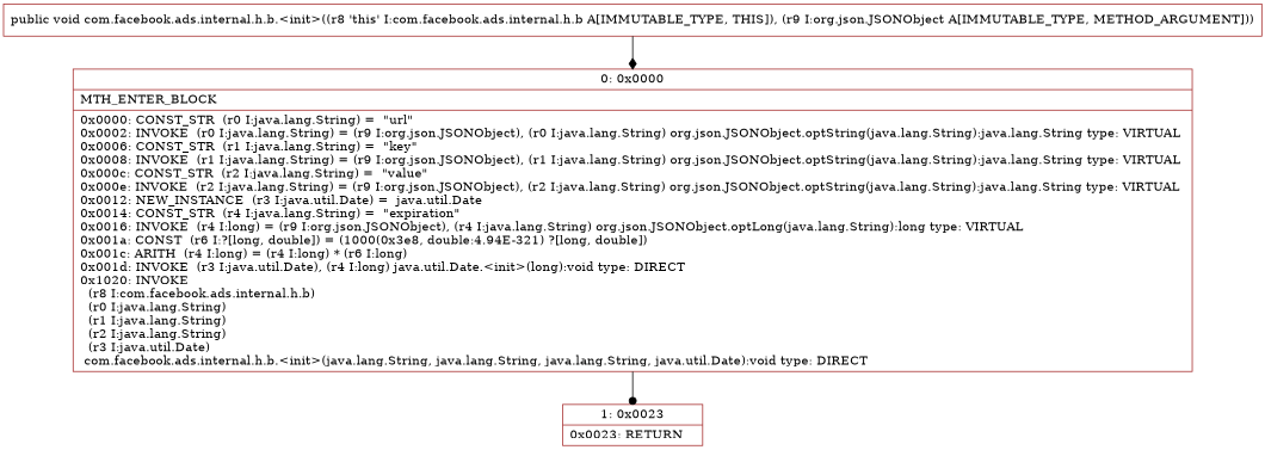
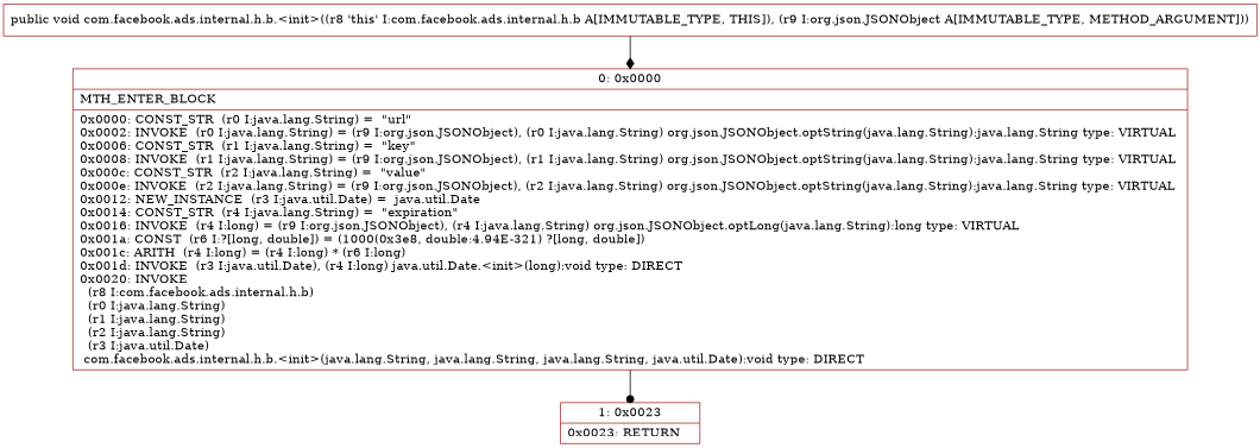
  digraph {
    fontname="DejaVu Serif"
    node [shape=record color=brown fontname="DejaVu Serif"]
    edge [fontname="DejaVu Serif"]
-   n1 [label="{0\:\ 0x0000|MTH_ENTER_BLOCK\l|0x0000: CONST_STR  (r0 I:java.lang.String) =  \"url\" \l0x0002: INVOKE  (r0 I:java.lang.String) = (r9 I:org.json.JSONObject), (r0 I:java.lang.String) org.json.JSONObject.optString(java.lang.String):java.lang.String type: VIRTUAL \l0x0006: CONST_STR  (r1 I:java.lang.String) =  \"key\" \l0x0008: INVOKE  (r1 I:java.lang.String) = (r9 I:org.json.JSONObject), (r1 I:java.lang.String) org.json.JSONObject.optString(java.lang.String):java.lang.String type: VIRTUAL \l0x000c: CONST_STR  (r2 I:java.lang.String) =  \"value\" \l0x000e: INVOKE  (r2 I:java.lang.String) = (r9 I:org.json.JSONObject), (r2 I:java.lang.String) org.json.JSONObject.optString(java.lang.String):java.lang.String type: VIRTUAL \l0x0012: NEW_INSTANCE  (r3 I:java.util.Date) =  java.util.Date \l0x0014: CONST_STR  (r4 I:java.lang.String) =  \"expiration\" \l0x0016: INVOKE  (r4 I:long) = (r9 I:org.json.JSONObject), (r4 I:java.lang.String) org.json.JSONObject.optLong(java.lang.String):long type: VIRTUAL \l0x001a: CONST  (r6 I:?[long, double]) = (1000(0x3e8, double:4.94E\-321) ?[long, double]) \l0x001c: ARITH  (r4 I:long) = (r4 I:long) * (r6 I:long) \l0x001d: INVOKE  (r3 I:java.util.Date), (r4 I:long) java.util.Date.\<init\>(long):void type: DIRECT \l0x1020: INVOKE  \l  (r8 I:com.facebook.ads.internal.h.b)\l  (r0 I:java.lang.String)\l  (r1 I:java.lang.String)\l  (r2 I:java.lang.String)\l  (r3 I:java.util.Date)\l com.facebook.ads.internal.h.b.\<init\>(java.lang.String, java.lang.String, java.lang.String, java.util.Date):void type: DIRECT \l}"]
+   n1 [label="{0\:\ 0x0000|MTH_ENTER_BLOCK\l|0x0000: CONST_STR  (r0 I:java.lang.String) =  \"url\" \l0x0002: INVOKE  (r0 I:java.lang.String) = (r9 I:org.json.JSONObject), (r0 I:java.lang.String) org.json.JSONObject.optString(java.lang.String):java.lang.String type: VIRTUAL \l0x0006: CONST_STR  (r1 I:java.lang.String) =  \"key\" \l0x0008: INVOKE  (r1 I:java.lang.String) = (r9 I:org.json.JSONObject), (r1 I:java.lang.String) org.json.JSONObject.optString(java.lang.String):java.lang.String type: VIRTUAL \l0x000c: CONST_STR  (r2 I:java.lang.String) =  \"value\" \l0x000e: INVOKE  (r2 I:java.lang.String) = (r9 I:org.json.JSONObject), (r2 I:java.lang.String) org.json.JSONObject.optString(java.lang.String):java.lang.String type: VIRTUAL \l0x0012: NEW_INSTANCE  (r3 I:java.util.Date) =  java.util.Date \l0x0014: CONST_STR  (r4 I:java.lang.String) =  \"expiration\" \l0x0016: INVOKE  (r4 I:long) = (r9 I:org.json.JSONObject), (r4 I:java.lang.String) org.json.JSONObject.optLong(java.lang.String):long type: VIRTUAL \l0x001a: CONST  (r6 I:?[long, double]) = (1000(0x3e8, double:4.94E\-321) ?[long, double]) \l0x001c: ARITH  (r4 I:long) = (r4 I:long) * (r6 I:long) \l0x001d: INVOKE  (r3 I:java.util.Date), (r4 I:long) java.util.Date.\<init\>(long):void type: DIRECT \l0x0020: INVOKE  \l  (r8 I:com.facebook.ads.internal.h.b)\l  (r0 I:java.lang.String)\l  (r1 I:java.lang.String)\l  (r2 I:java.lang.String)\l  (r3 I:java.util.Date)\l com.facebook.ads.internal.h.b.\<init\>(java.lang.String, java.lang.String, java.lang.String, java.util.Date):void type: DIRECT \l}"]
    n2 [label="{1\:\ 0x0023|0x0023: RETURN   \l}"]
    n3 [label="{public void com.facebook.ads.internal.h.b.\<init\>((r8 'this' I:com.facebook.ads.internal.h.b A[IMMUTABLE_TYPE, THIS]), (r9 I:org.json.JSONObject A[IMMUTABLE_TYPE, METHOD_ARGUMENT])) }"]
    n1 -> n2 [arrowhead=dot]
    n3 -> n1 [arrowhead=diamond]
  }
